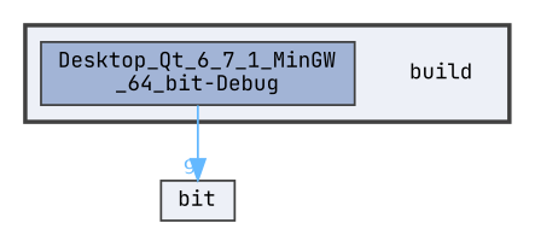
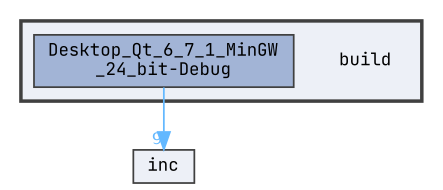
  digraph {
    compound=true
    fontname="JetBrains Mono"
    node [fontname="JetBrains Mono" fontsize=10 shape=box color=grey25 style=filled]
    n1 [height=0.2 label=build shape=plaintext width=0.4 color="" style=""]
-   n2 [fillcolor="#a2b4d6" height=0.2 label="Desktop_Qt_6_7_1_MinGW\l_64_bit-Debug" width=0.4]
-   n3 [fillcolor="#edf0f7" height=0.2 label=bit width=0.4]
+   n2 [fillcolor="#a2b4d6" height=0.2 label="Desktop_Qt_6_7_1_MinGW\l_24_bit-Debug" width=0.4]
+   n3 [fillcolor="#edf0f7" height=0.2 label=inc width=0.4]
    subgraph cluster_1 {
      bgcolor="#edf0f7"
      fontsize=10
      pencolor=grey25
      style="filled,bold"
      n1
      n2
    }
    n2 -> n3 [color=steelblue1 fontcolor=steelblue1 fontname="JetBrains Mono" fontsize=10 headlabel=9 labeldistance=1.5 labelfontname=Helvetica labelfontsize=10]
  }
